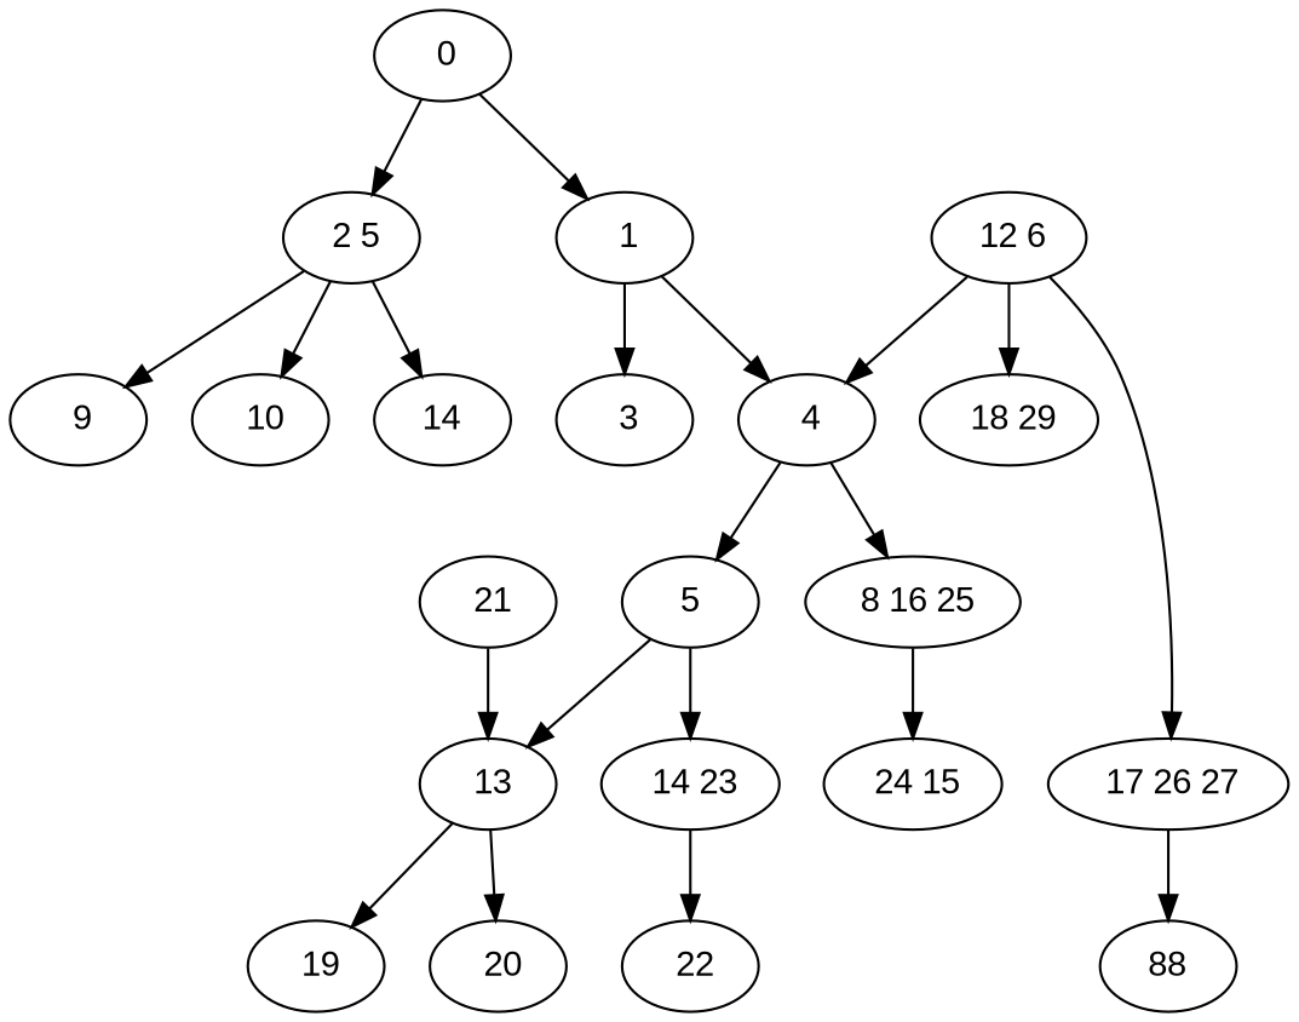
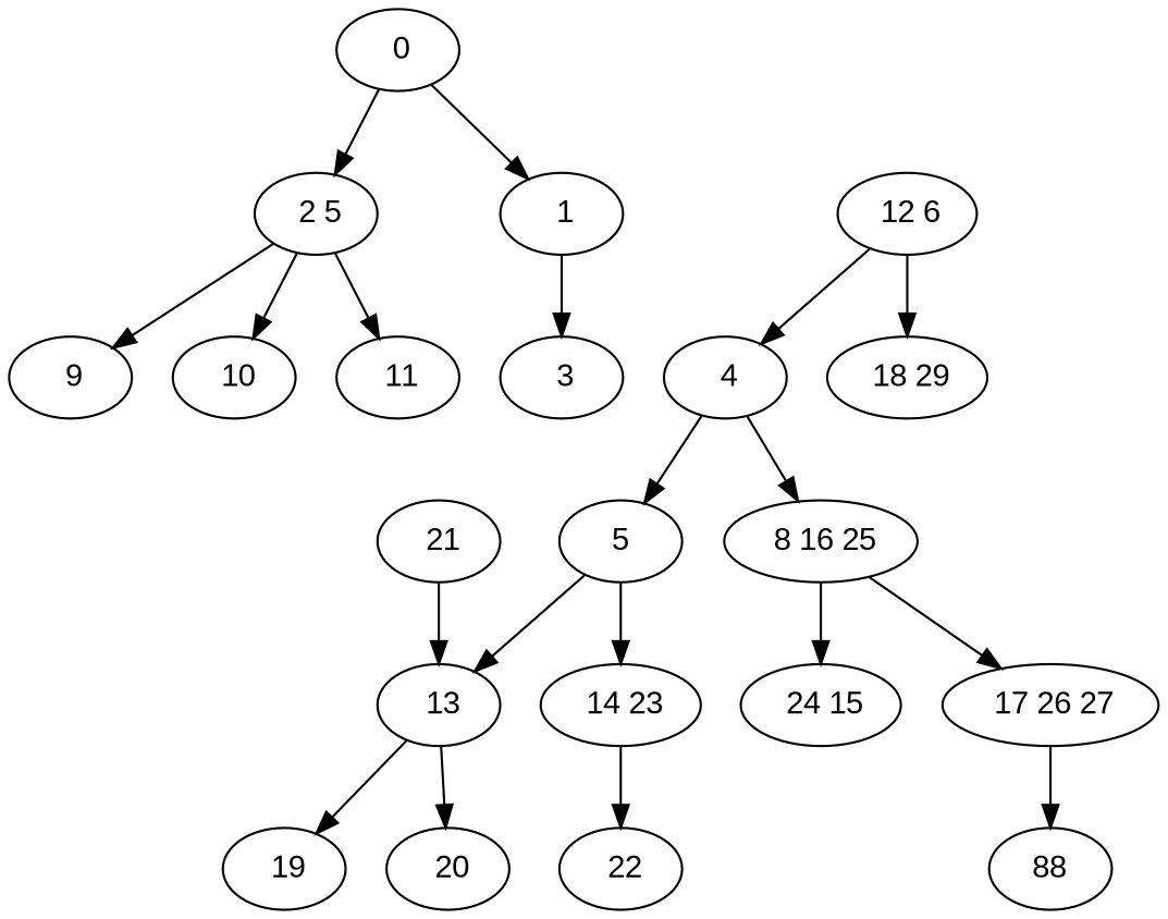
  digraph {
    fontname="Liberation Sans"
    node [fontname="Liberation Sans"]
    edge [fontname="Liberation Sans"]
    " 0"
    " 2 5"
    " 1"
    " 9"
    " 10"
-   " 11" [label=14]
+   " 11"
    " 3"
    " 4"
    n9 [label=5]
    " 8 16 25"
    " 13"
    " 14 23"
    " 24 15"
    " 12 6"
    " 18 29"
    " 17 26 27"
    " 19"
    " 20"
    " 22"
    n20 [label=88]
    " 21"
    " 0" -> " 2 5"
    " 0" -> " 1"
    " 2 5" -> " 9"
    " 2 5" -> " 10"
    " 2 5" -> " 11"
    " 1" -> " 3"
-   " 1" -> " 4"
    " 4" -> n9
    " 4" -> " 8 16 25"
    n9 -> " 13"
    n9 -> " 14 23"
    " 8 16 25" -> " 24 15"
    " 13" -> " 19"
    " 13" -> " 20"
    " 14 23" -> " 22"
    " 12 6" -> " 4"
    " 12 6" -> " 18 29"
-   " 12 6" -> " 17 26 27"
+   " 8 16 25" -> " 17 26 27"
    " 17 26 27" -> n20
    " 21" -> " 13"
  }
